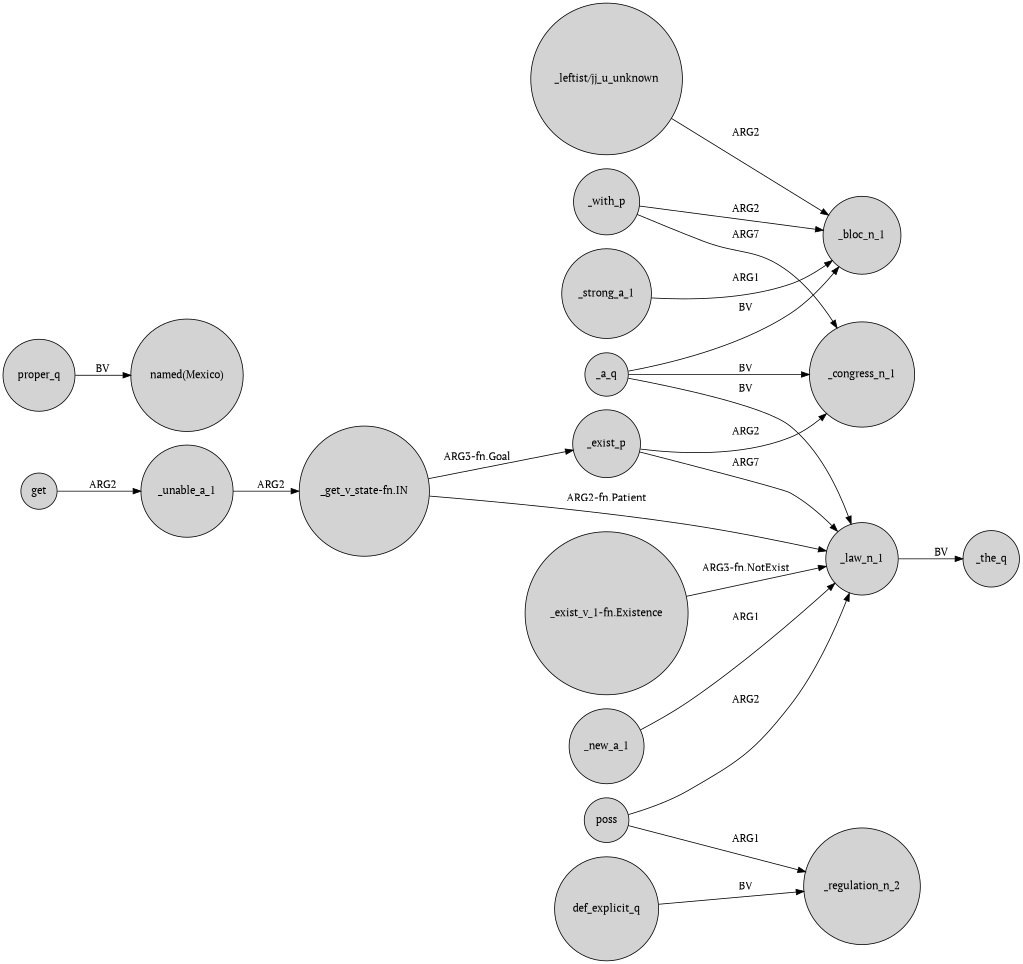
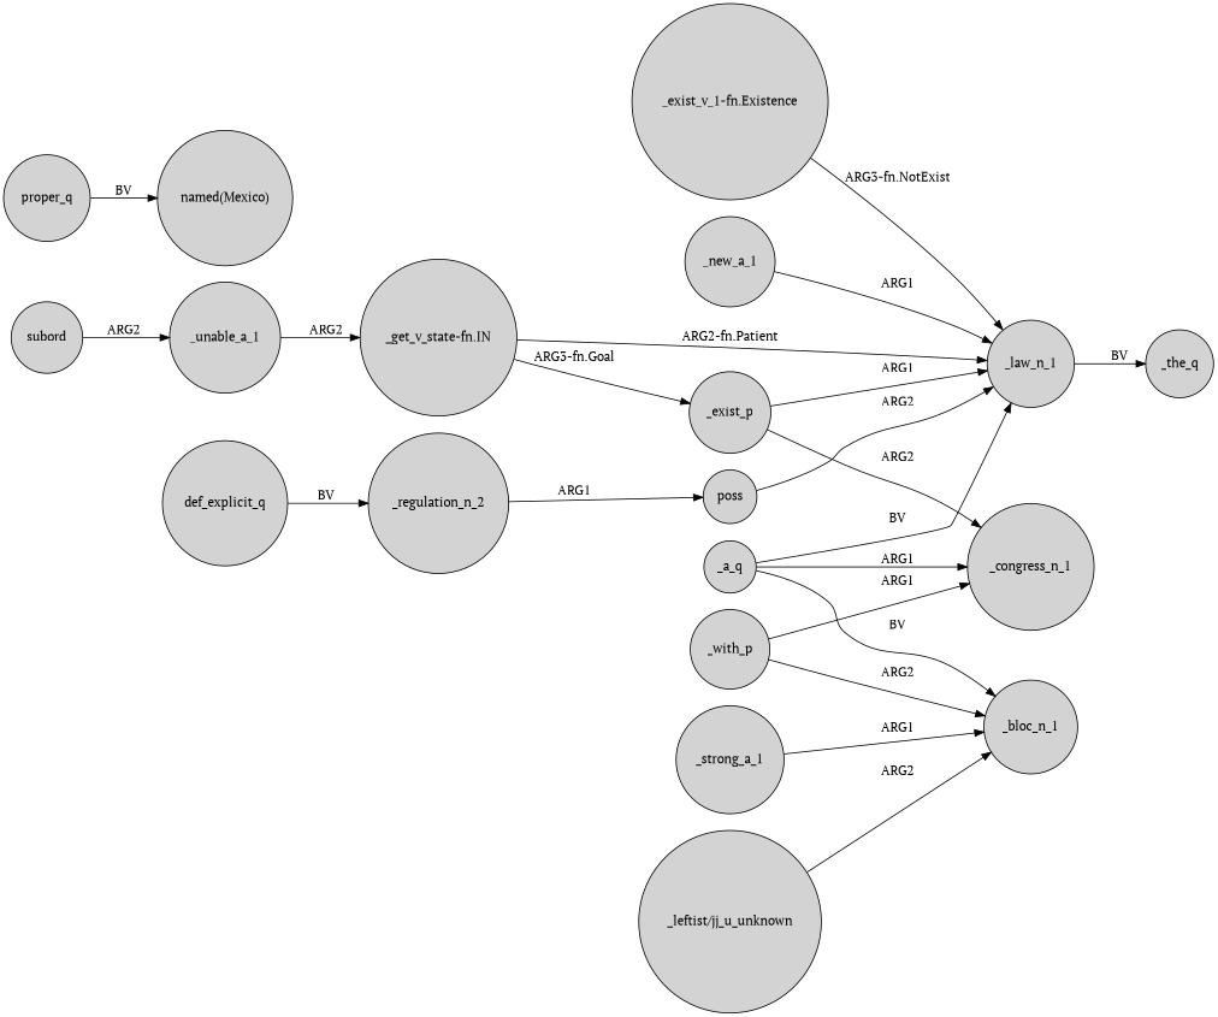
  digraph {
    fontname="PT Serif"
    rankdir=LR
    node [fontname="PT Serif" shape=circle style=filled]
    edge [fontname="PT Serif"]
-   subord [label=get]
+   subord
    _unable_a_1
    "_get_v_state-fn.IN"
    n4 [label=_exist_p]
    _law_n_1
    n6 [label=_regulation_n_2]
    _with_p
    _congress_n_1
    _bloc_n_1
    _the_q
    _a_q
    "_exist_v_1-fn.Existence"
    def_explicit_q
    "_leftist/jj_u_unknown"
    proper_q
    "named(Mexico)"
    _strong_a_1
    _new_a_1
    poss
    subord -> _unable_a_1 [label=ARG2]
    _unable_a_1 -> "_get_v_state-fn.IN" [label=ARG2]
    "_get_v_state-fn.IN" -> n4 [label="ARG3-fn.Goal"]
    "_get_v_state-fn.IN" -> _law_n_1 [label="ARG2-fn.Patient"]
-   n4 -> _law_n_1 [label=ARG7]
+   n4 -> _law_n_1 [label=ARG1]
    n4 -> _congress_n_1 [label=ARG2]
    _law_n_1 -> _the_q [label=BV]
-   _with_p -> _congress_n_1 [label=ARG7]
+   _with_p -> _congress_n_1 [label=ARG1]
    _with_p -> _bloc_n_1 [label=ARG2]
    _a_q -> _law_n_1 [label=BV]
-   _a_q -> _congress_n_1 [label=BV]
+   _a_q -> _congress_n_1 [label=ARG1]
    _a_q -> _bloc_n_1 [label=BV]
    "_exist_v_1-fn.Existence" -> _law_n_1 [label="ARG3-fn.NotExist"]
    def_explicit_q -> n6 [label=BV]
    "_leftist/jj_u_unknown" -> _bloc_n_1 [label=ARG2]
    proper_q -> "named(Mexico)" [label=BV]
    _strong_a_1 -> _bloc_n_1 [label=ARG1]
    _new_a_1 -> _law_n_1 [label=ARG1]
    poss -> _law_n_1 [label=ARG2]
-   poss -> n6 [label=ARG1]
+   n6 -> poss [label=ARG1]
  }
